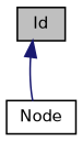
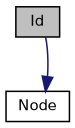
  digraph {
    node [color=black fontname=Helvetica fontsize=10 shape=record style=filled]
    n1 [fillcolor=grey75 fontcolor=black height=0.2 label=Id width=0.4]
    n2 [fillcolor=white height=0.2 label="Node" width=0.4]
-   n1 -> n2 [color=midnightblue dir=back fontname=Helvetica fontsize=10 labelfontname=Helvetica labelfontsize=10 style=solid]
+   n2 -> n1 [color=midnightblue dir=back fontname=Helvetica fontsize=10 labelfontname=Helvetica labelfontsize=10 style=solid]
  }
